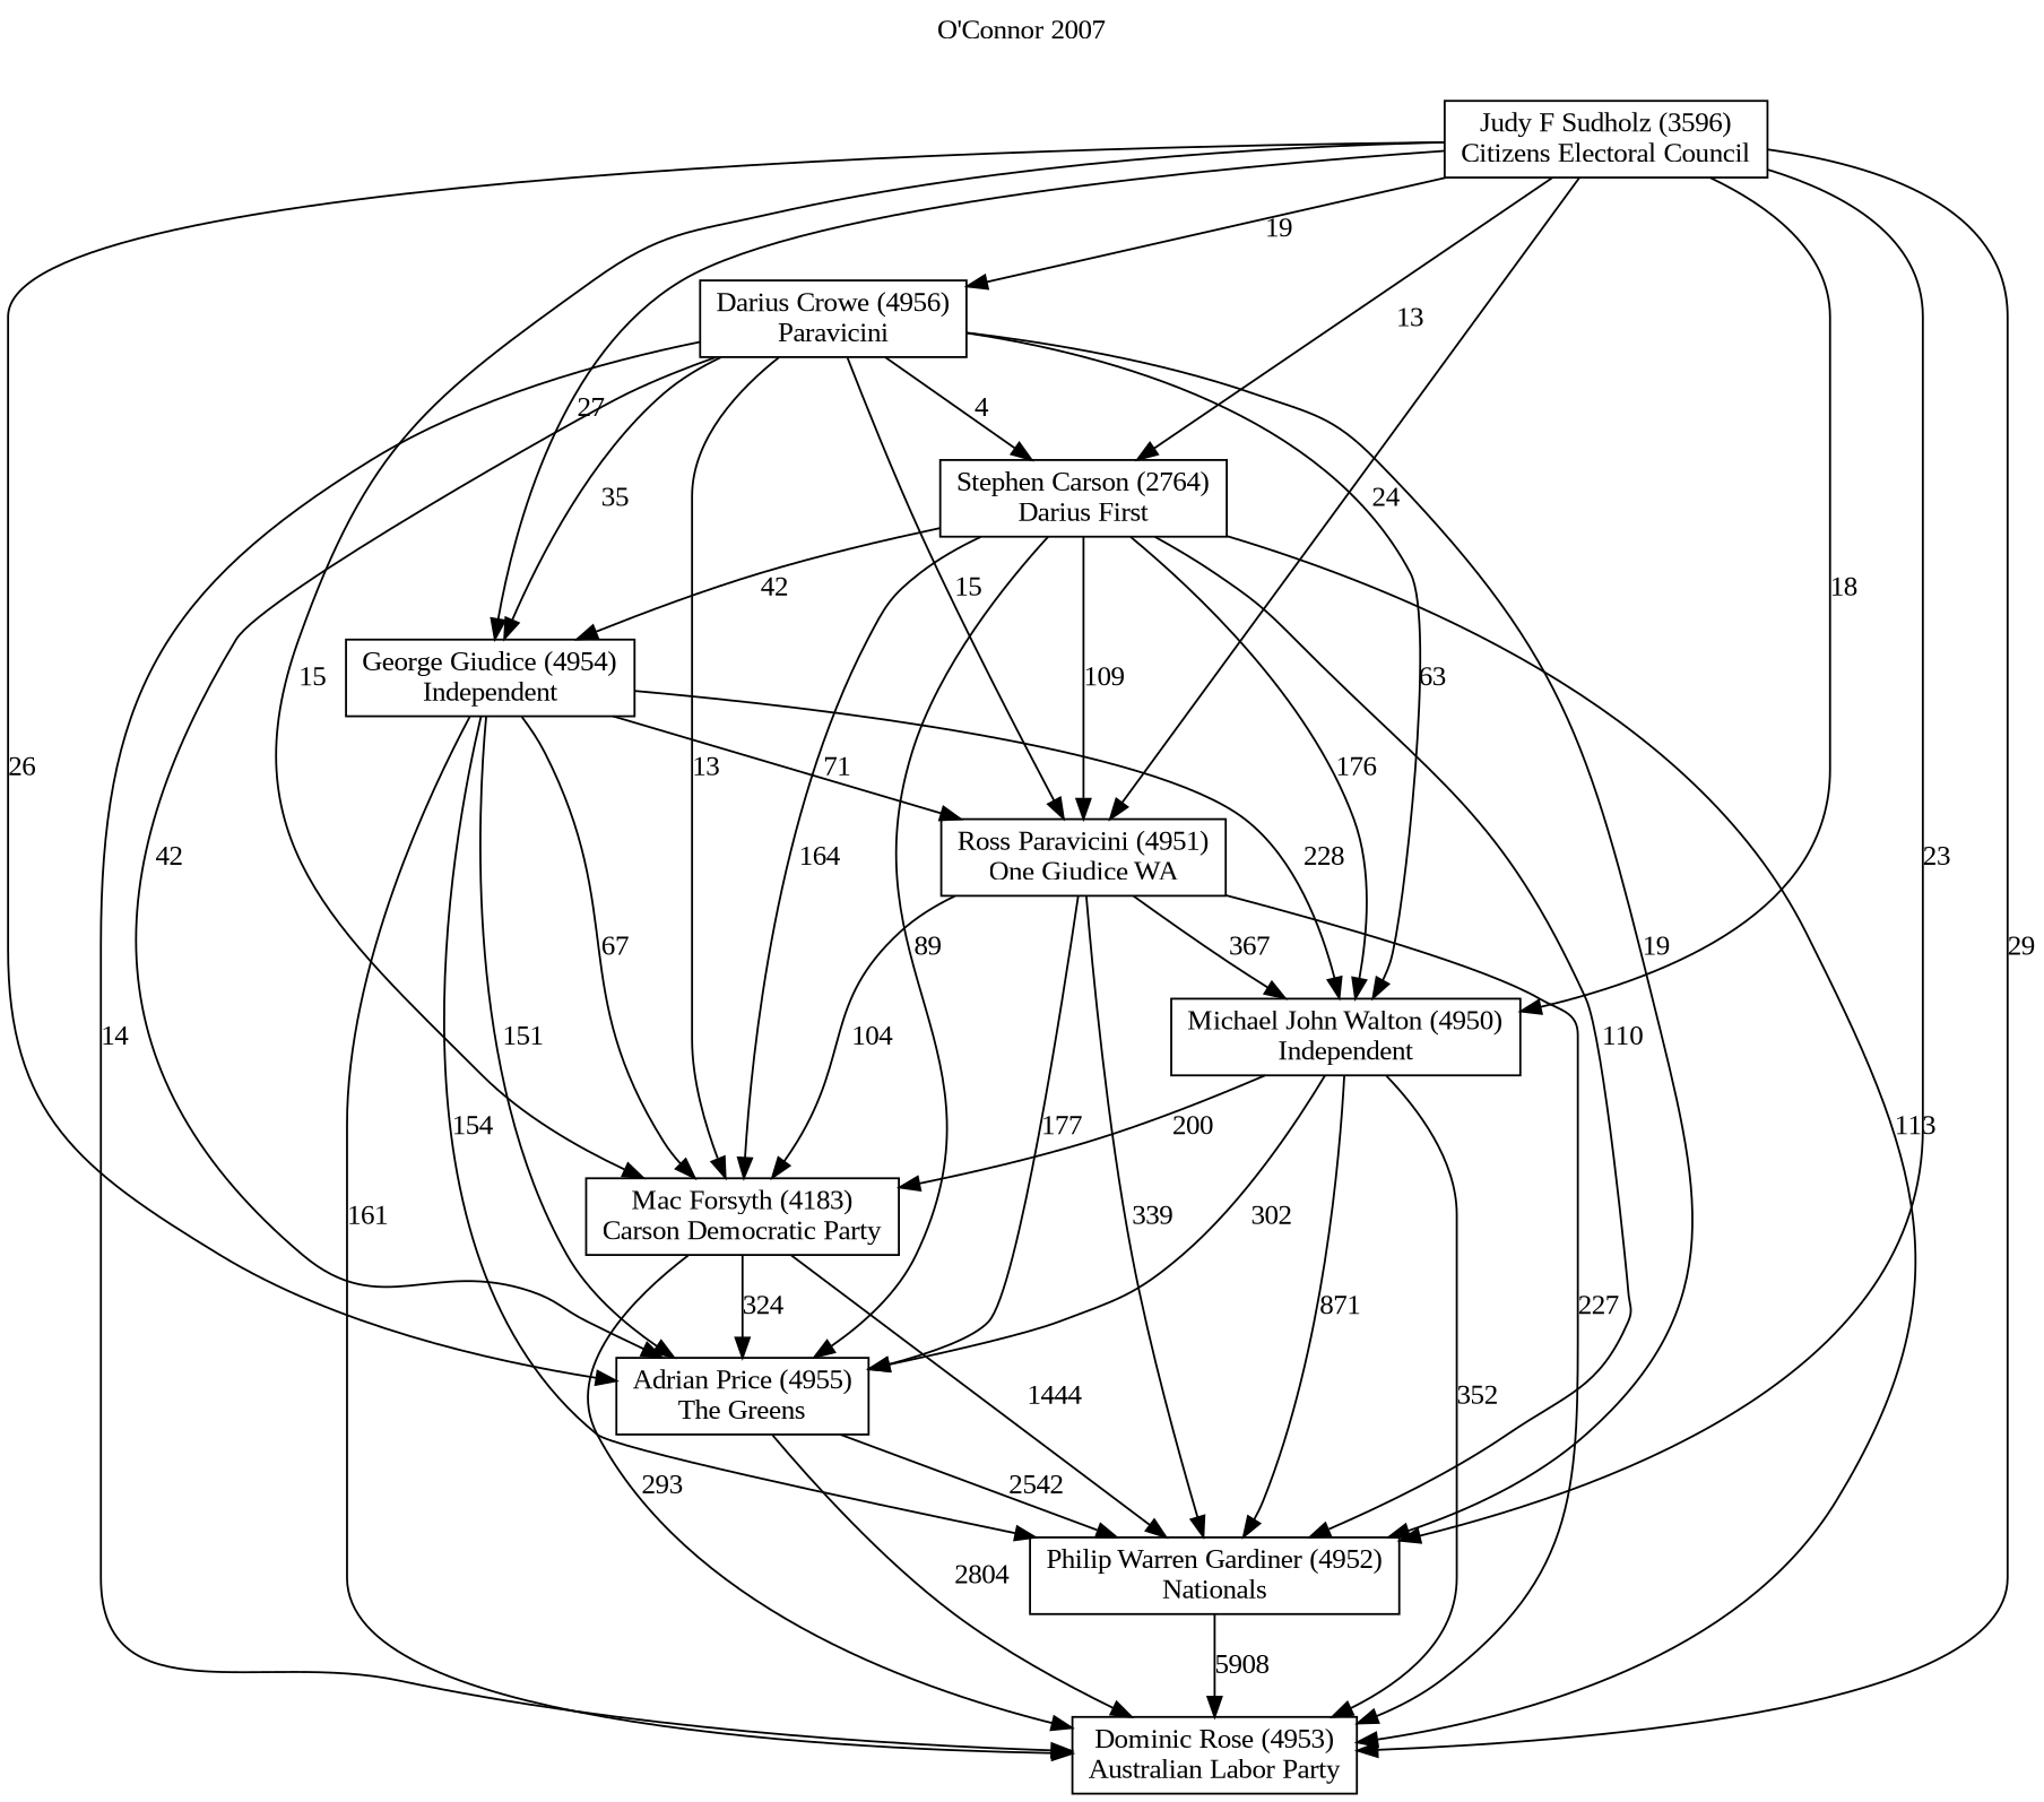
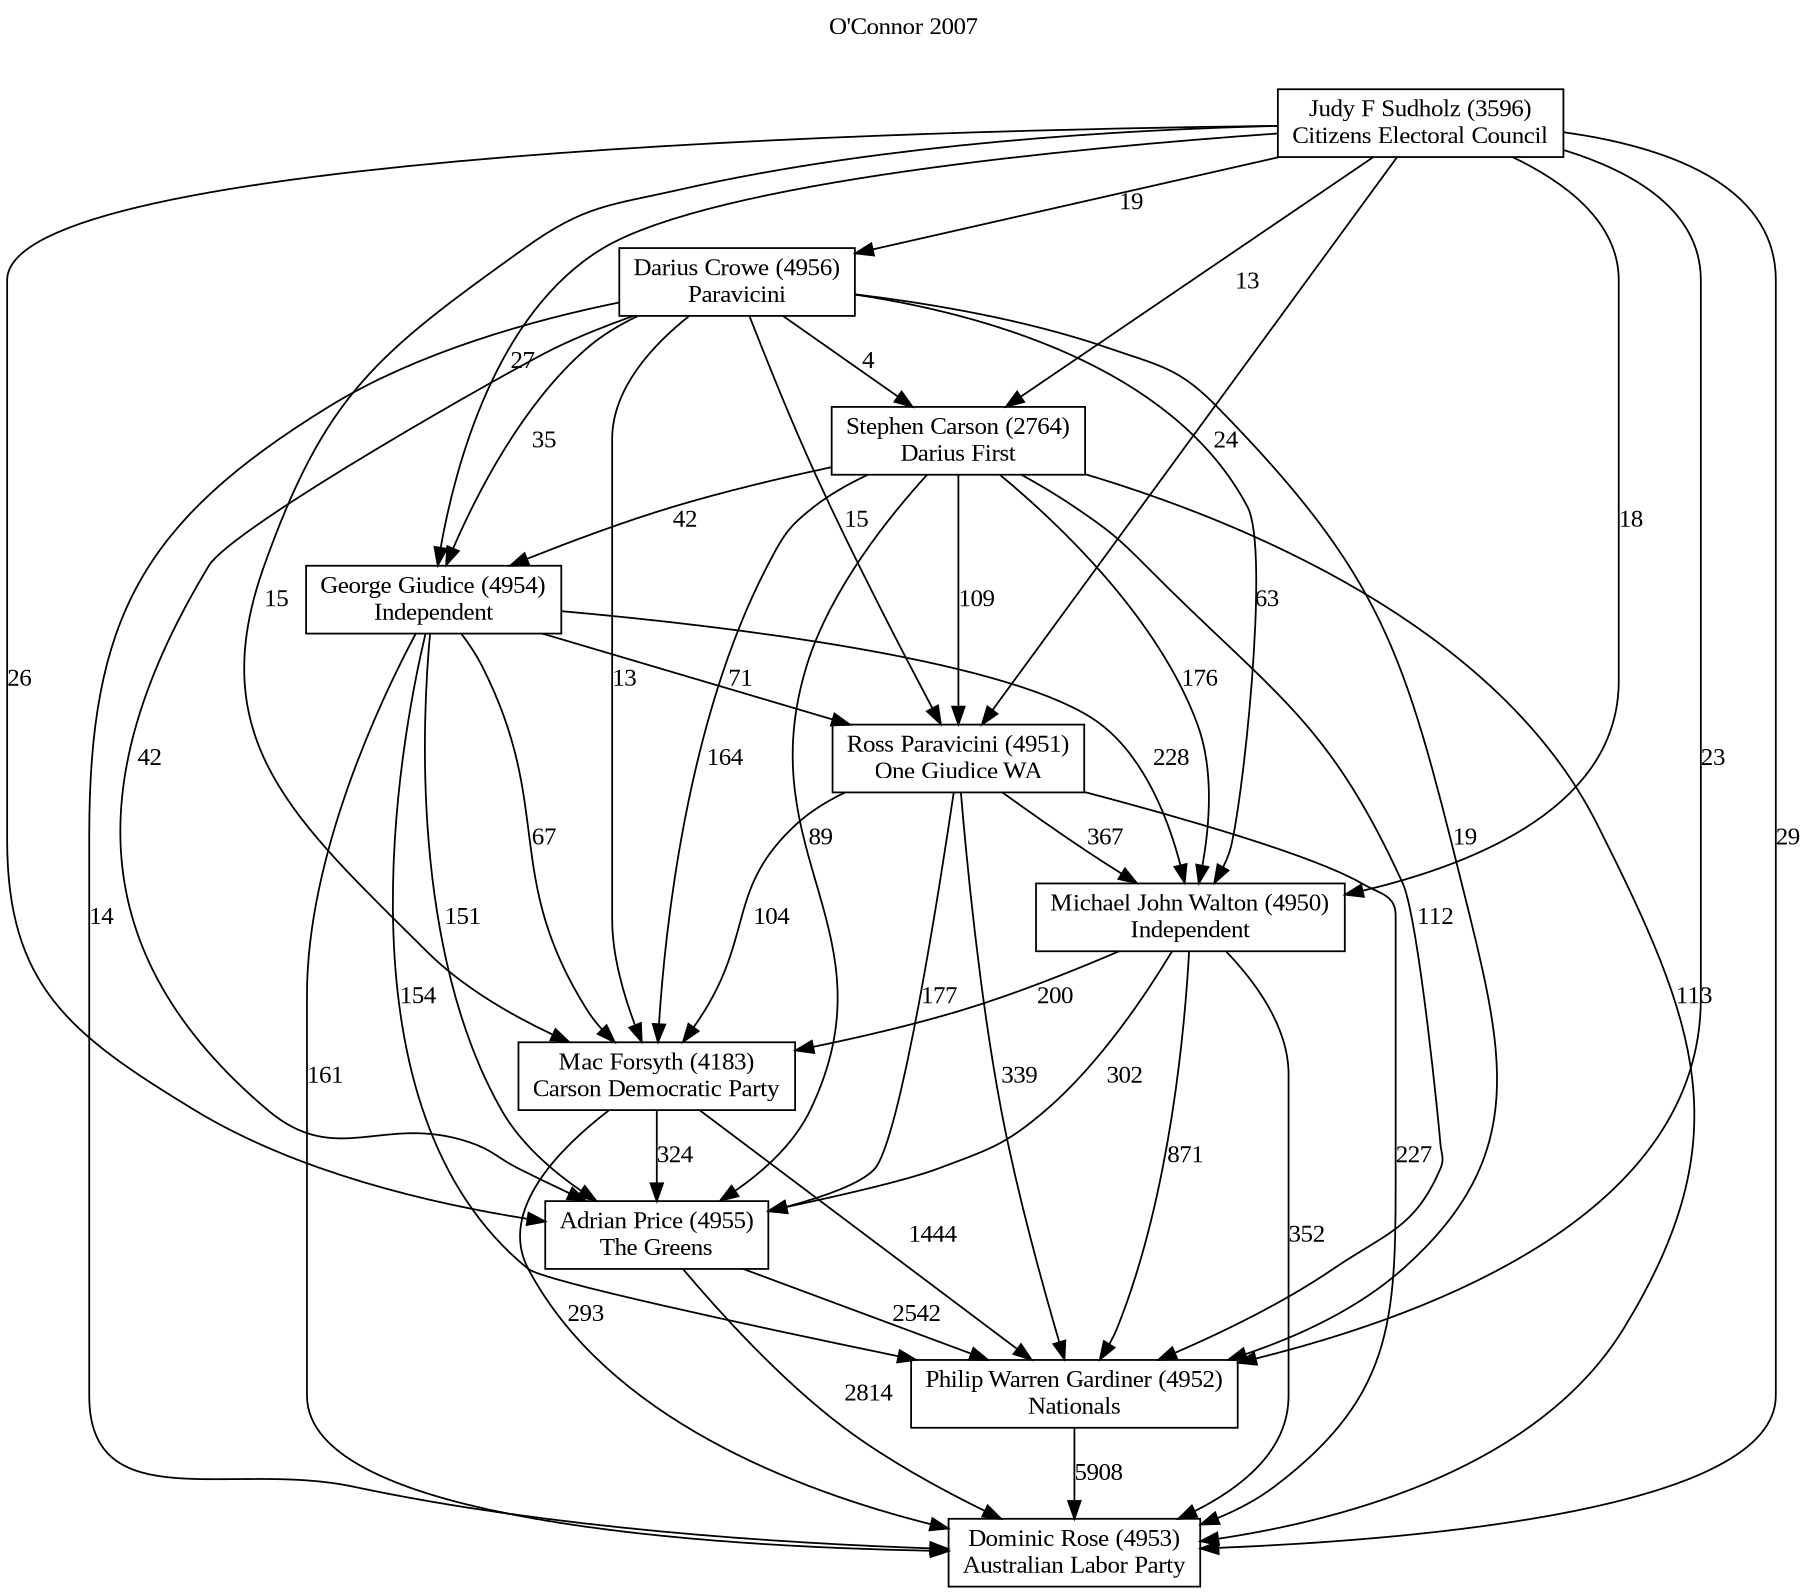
  digraph {
    fontname="Liberation Serif"
    label="O'Connor 2007"
    labelloc=t
    mclimit=10
    node [fontname="Liberation Serif" shape=box]
    edge [fontname="Liberation Serif"]
    n1 [label="Dominic Rose (4953)\nAustralian Labor Party"]
    n2 [label="Philip Warren Gardiner (4952)\nNationals"]
    n3 [label="Adrian Price (4955)\nThe Greens"]
    n4 [label="Mac Forsyth (4183)\nCarson Democratic Party"]
    n5 [label="Michael John Walton (4950)\nIndependent"]
    n6 [label="Ross Paravicini (4951)\nOne Giudice WA"]
    n7 [label="George Giudice (4954)\nIndependent"]
    n8 [label="Stephen Carson (2764)\nDarius First"]
    n9 [label="Darius Crowe (4956)\nParavicini"]
    n10 [label="Judy F Sudholz (3596)\nCitizens Electoral Council"]
    n2 -> n1 [label=5908]
-   n3 -> n1 [label=2804]
+   n3 -> n1 [label=2814]
    n3 -> n2 [label=2542]
    n4 -> n1 [label=293]
    n4 -> n2 [label=1444]
    n4 -> n3 [label=324]
    n5 -> n1 [label=352]
    n5 -> n2 [label=871]
    n5 -> n3 [label=302]
    n5 -> n4 [label=200]
    n6 -> n1 [label=227]
    n6 -> n2 [label=339]
    n6 -> n3 [label=177]
    n6 -> n4 [label=104]
    n6 -> n5 [label=367]
    n7 -> n1 [label=161]
    n7 -> n2 [label=154]
    n7 -> n3 [label=151]
    n7 -> n4 [label=67]
    n7 -> n5 [label=228]
    n7 -> n6 [label=71]
    n8 -> n1 [label=113]
-   n8 -> n2 [label=110]
+   n8 -> n2 [label=112]
    n8 -> n3 [label=89]
    n8 -> n4 [label=164]
    n8 -> n5 [label=176]
    n8 -> n6 [label=109]
    n8 -> n7 [label=42]
    n9 -> n1 [label=14]
    n9 -> n2 [label=19]
    n9 -> n3 [label=42]
    n9 -> n4 [label=13]
    n9 -> n5 [label=63]
    n9 -> n6 [label=15]
    n9 -> n7 [label=35]
    n9 -> n8 [label=4]
    n10 -> n1 [label=29]
    n10 -> n2 [label=23]
    n10 -> n3 [label=26]
    n10 -> n4 [label=15]
    n10 -> n5 [label=18]
    n10 -> n6 [label=24]
    n10 -> n7 [label=27]
    n10 -> n8 [label=13]
    n10 -> n9 [label=19]
  }
